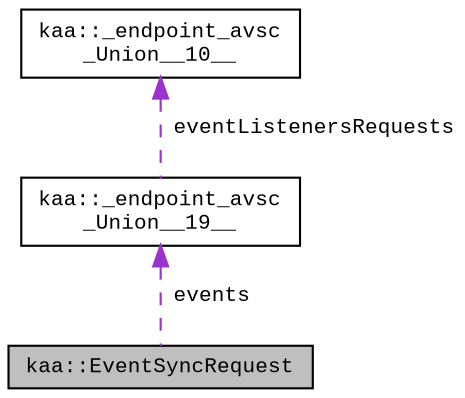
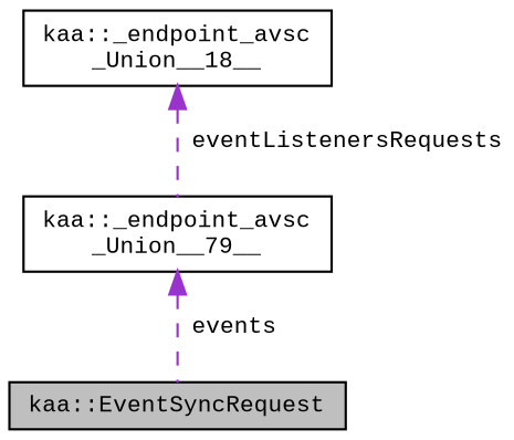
  digraph {
    fontname="Liberation Mono"
    node [color=black fontname="Liberation Mono" fontsize=10 shape=record]
    edge [color=darkorchid3 dir=back fontname="Liberation Mono" fontsize=10 labelfontname=FreeSans labelfontsize=10 style=dashed]
    n1 [fillcolor=grey75 fontcolor=black height=0.2 label="kaa::EventSyncRequest" style=filled width=0.4]
-   n2 [height=0.2 label="kaa::_endpoint_avsc\l_Union__10__" width=0.4]
-   n3 [height=0.2 label="kaa::_endpoint_avsc\l_Union__19__" width=0.4]
+   n2 [height=0.2 label="kaa::_endpoint_avsc\l_Union__18__" width=0.4]
+   n3 [height=0.2 label="kaa::_endpoint_avsc\l_Union__79__" width=0.4]
    n2 -> n3 [label=" eventListenersRequests"]
    n3 -> n1 [label=" events"]
  }
